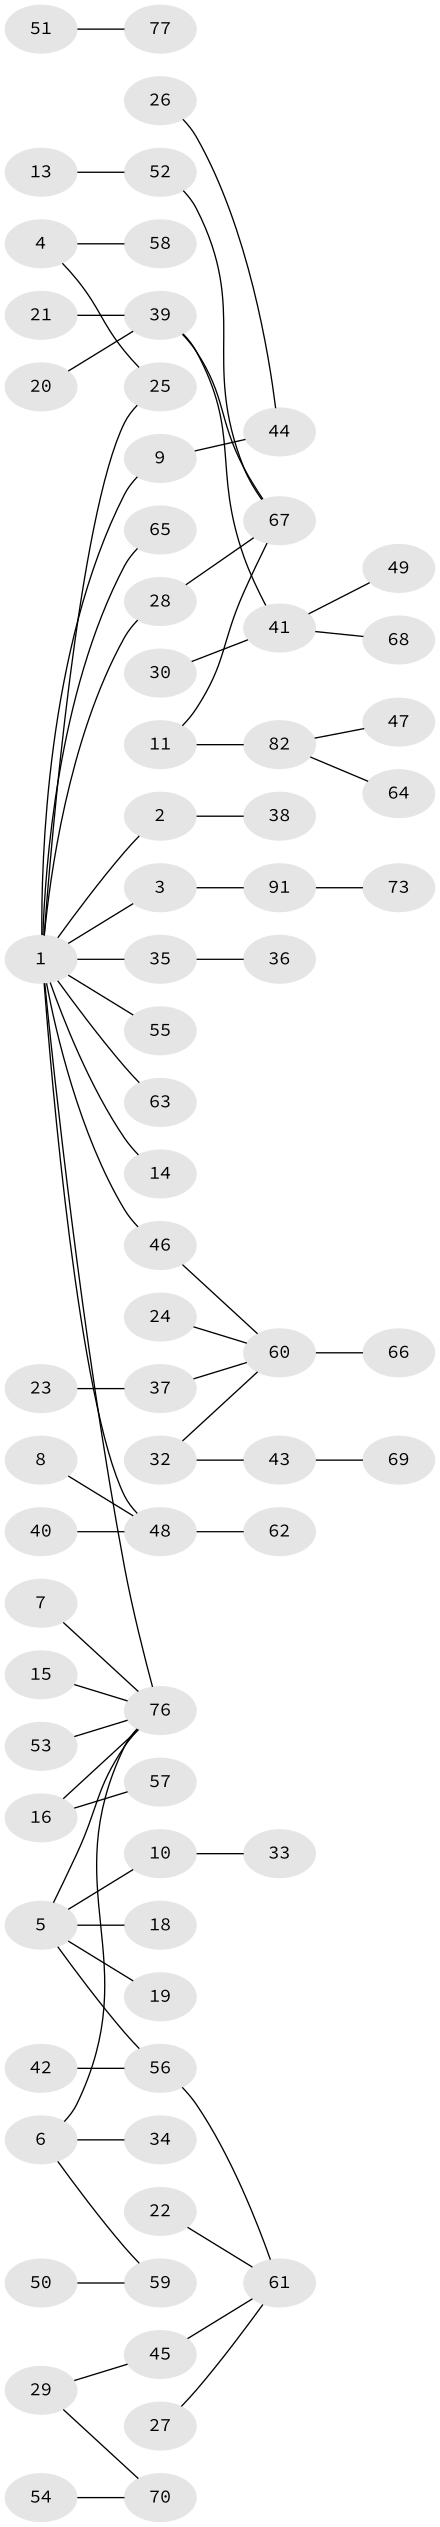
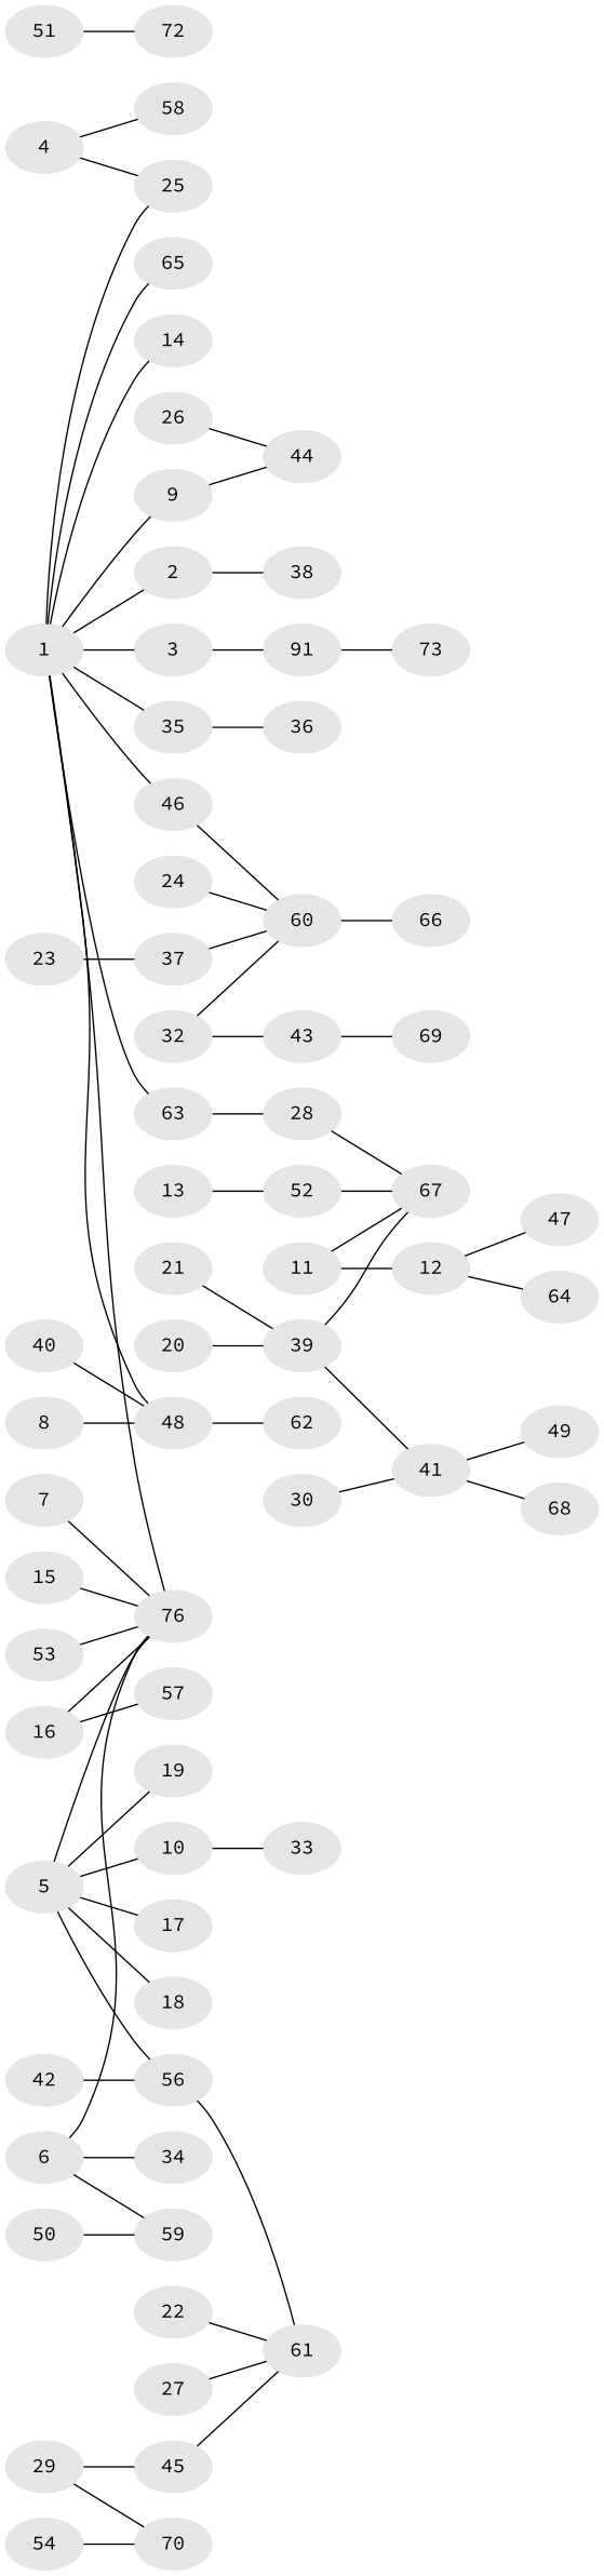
  graph {
    fontname="Source Code Pro"
    rankdir=LR
    node [color=gray90 fontname="Source Code Pro" style=filled]
    edge [fontname="Source Code Pro" weight=1.0]
    1
    2
    3
    9
    14
    25
    28
    35
    46
    48
-   55
    63
    65
    n14 [label=76]
    38
    n16 [label=91]
    44
    67
    36
    60
    62
    73
    4
    58
    5
    10
+   17
    18
    19
    56
    33
    61
    6
    34
    59
    7
    8
    51
-   72 [label=77]
+   72
    11
-   12 [label=82]
+   12
    47
    64
    13
    52
    15
    16
    57
    20
    39
    41
    21
    22
    23
    37
    24
    66
    26
    27
    29
    45
    70
    30
    49
    68
    32
    43
    69
    40
    42
    50
    53
    54
    1 -- 2
    1 -- 3
    1 -- 9
    1 -- 14
    1 -- 25
-   1 -- 28
+   63 -- 28
    1 -- 35
    1 -- 46
    1 -- 48
-   1 -- 55
    1 -- 63
    1 -- 65
    1 -- n14
    2 -- 38
    3 -- n16
    9 -- 44
    28 -- 67
    35 -- 36
    46 -- 60
    48 -- 62
    n16 -- 73
    60 -- 66
    4 -- 25
    4 -- 58
    5 -- n14
    5 -- 10
+   5 -- 17
    5 -- 18
    5 -- 19
    5 -- 56
    10 -- 33
    56 -- 61
    6 -- n14
    6 -- 34
    6 -- 59
    7 -- n14
    8 -- 48
    51 -- 72
    11 -- 67
    11 -- 12
    12 -- 47
    12 -- 64
    13 -- 52
    52 -- 67
    15 -- n14
    16 -- n14
    16 -- 57
    20 -- 39
    39 -- 67
    39 -- 41
    41 -- 49
    41 -- 68
    21 -- 39
    22 -- 61
    23 -- 37
    37 -- 60
    24 -- 60
    26 -- 44
    27 -- 61
    29 -- 45
    29 -- 70
    45 -- 61
    30 -- 41
    32 -- 60
    32 -- 43
    43 -- 69
    40 -- 48
    42 -- 56
    50 -- 59
    53 -- n14
    54 -- 70
  }
